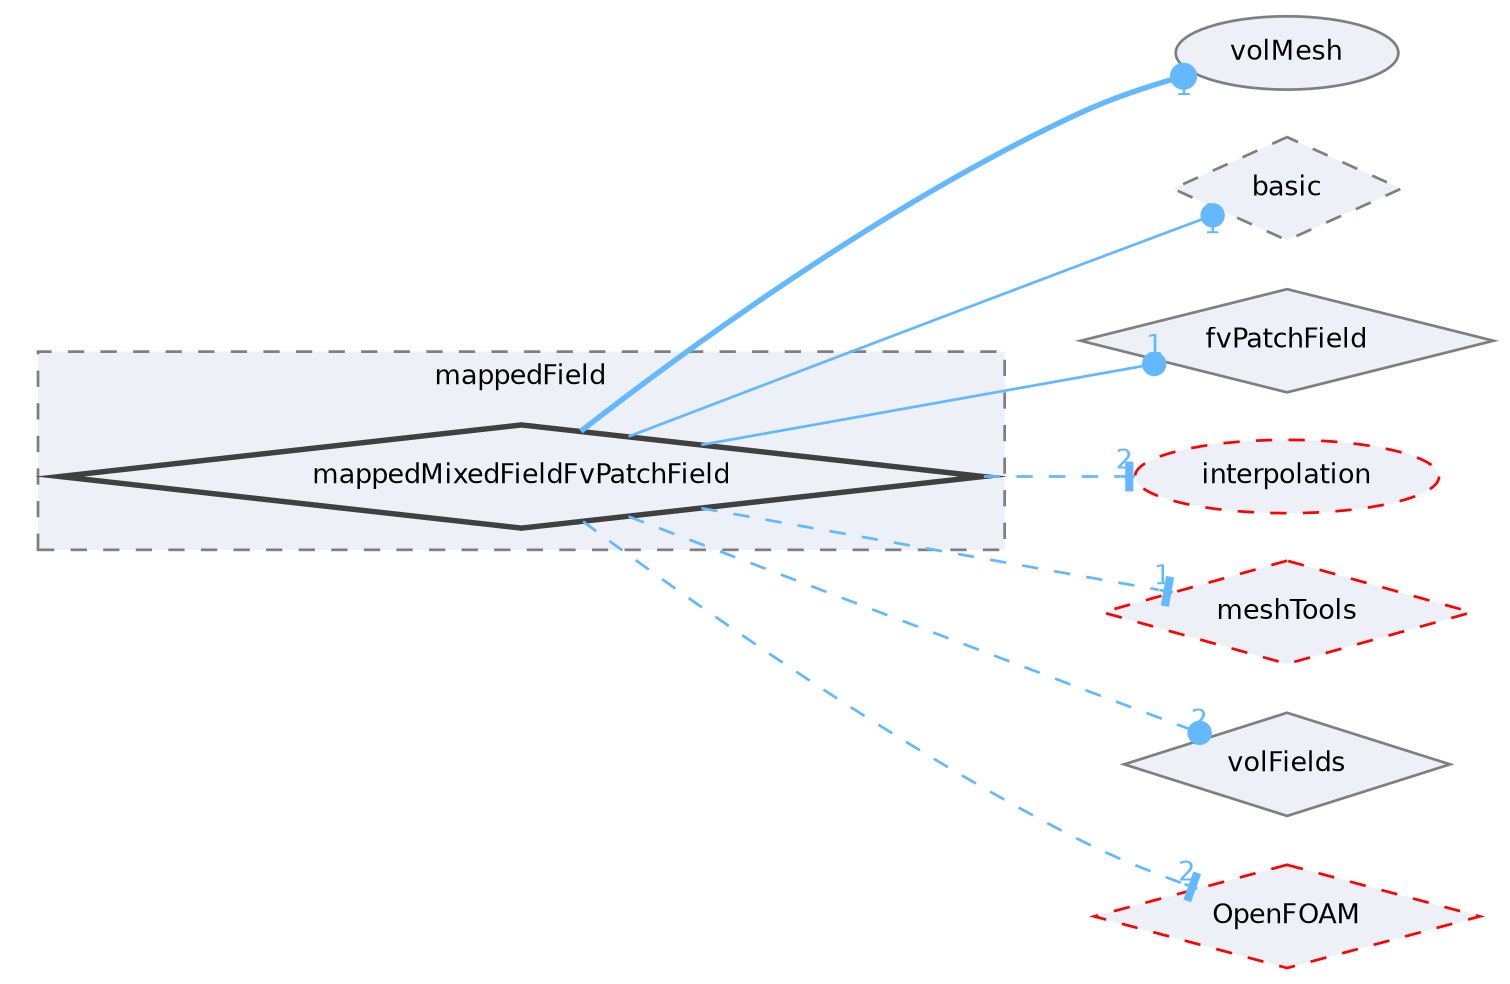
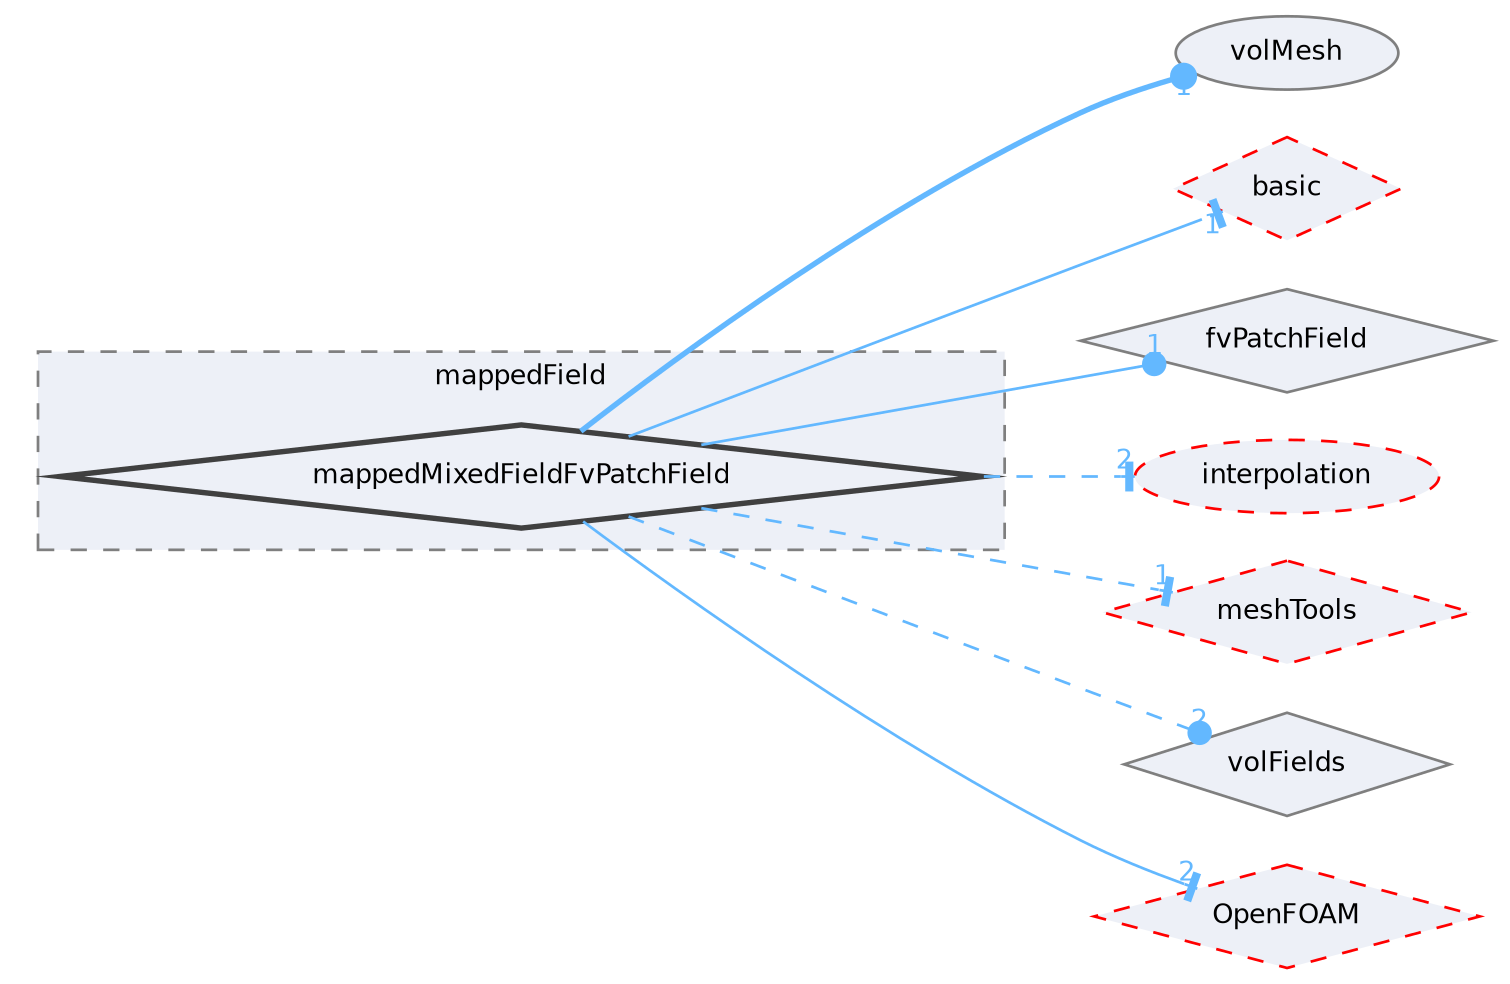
  digraph {
    compound=true
    rankdir=LR
    node [color=red fillcolor="#edf0f7" fontname=Helvetica fontsize=10 shape=diamond style="filled,dashed"]
    edge [arrowhead=dot color=steelblue1 fontcolor=steelblue1 fontname=Helvetica fontsize=10 headlabel=1 labeldistance=1.5 labelfontname=Helvetica labelfontsize=10 style=solid]
    n1 [color=grey25 height=0.2 label=mappedMixedFieldFvPatchField style="filled,bold" width=0.4]
    n2 [color=grey50 height=0.2 label=volMesh shape=ellipse style=filled width=0.4]
-   n3 [color=grey50 height=0.2 label=basic width=0.4]
+   n3 [height=0.2 label=basic width=0.4]
    n4 [color=grey50 height=0.2 label=fvPatchField style=filled width=0.4]
    n5 [height=0.2 label=interpolation shape=ellipse width=0.4]
    n6 [height=0.2 label=meshTools width=0.4]
    n7 [color=grey50 height=0.2 label=volFields style=filled width=0.4]
    n8 [height=0.2 label=OpenFOAM width=0.4]
    subgraph cluster_1 {
      bgcolor="#edf0f7"
      fontname=Helvetica
      fontsize=10
      label=mappedField
      pencolor=grey50
      style="filled,dashed"
      n1
    }
    n1 -> n2 [style=bold]
-   n1 -> n3
+   n1 -> n3 [arrowhead=tee]
    n1 -> n4
    n1 -> n5 [arrowhead=tee headlabel=2 style=dashed]
    n1 -> n6 [arrowhead=tee style=dashed]
    n1 -> n7 [headlabel=2 style=dashed]
-   n1 -> n8 [arrowhead=tee headlabel=2 style=dashed]
+   n1 -> n8 [arrowhead=tee headlabel=2]
  }
